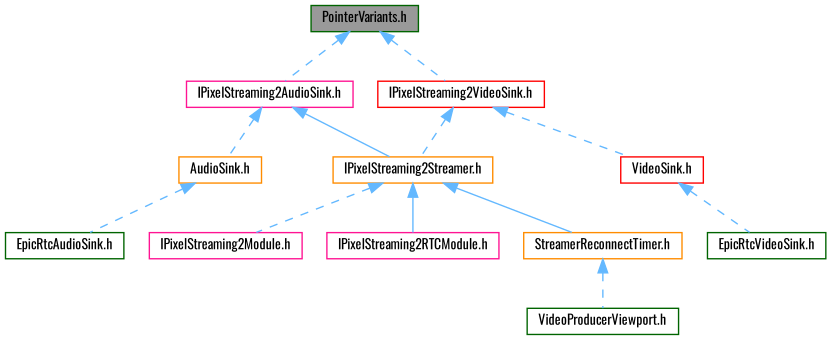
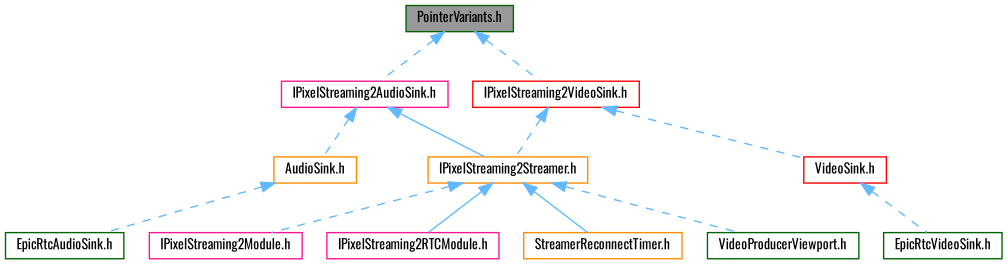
  digraph {
    fontname=Oswald
    node [color=darkgreen fillcolor=white fontname=Oswald fontsize=10 shape=box style=filled]
    edge [color=steelblue1 dir=back fontname=Oswald fontsize=10 labelfontname=Helvetica labelfontsize=10 style=dashed]
    n1 [fillcolor=grey60 fontcolor=black height=0.2 label="PointerVariants.h" width=0.4]
    n2 [color=deeppink height=0.2 label="IPixelStreaming2AudioSink.h" width=0.4]
    n3 [color=red height=0.2 label="IPixelStreaming2VideoSink.h" width=0.4]
    n4 [color=darkorange height=0.2 label="AudioSink.h" width=0.4]
    n5 [color=darkorange height=0.2 label="IPixelStreaming2Streamer.h" width=0.4]
    n6 [color=red height=0.2 label="VideoSink.h" width=0.4]
    n7 [height=0.2 label="EpicRtcAudioSink.h" width=0.4]
    n8 [color=deeppink height=0.2 label="IPixelStreaming2Module.h" width=0.4]
    n9 [color=deeppink height=0.2 label="IPixelStreaming2RTCModule.h" width=0.4]
    n10 [color=darkorange height=0.2 label="StreamerReconnectTimer.h" width=0.4]
    n11 [height=0.2 label="VideoProducerViewport.h" width=0.4]
    n12 [height=0.2 label="EpicRtcVideoSink.h" width=0.4]
    n1 -> n2
    n1 -> n3
    n2 -> n4
    n2 -> n5 [style=solid]
    n3 -> n5
    n3 -> n6
    n4 -> n7
    n5 -> n8
    n5 -> n9 [style=solid]
    n5 -> n10 [style=solid]
-   n10 -> n11
+   n5 -> n11
    n6 -> n12
  }
